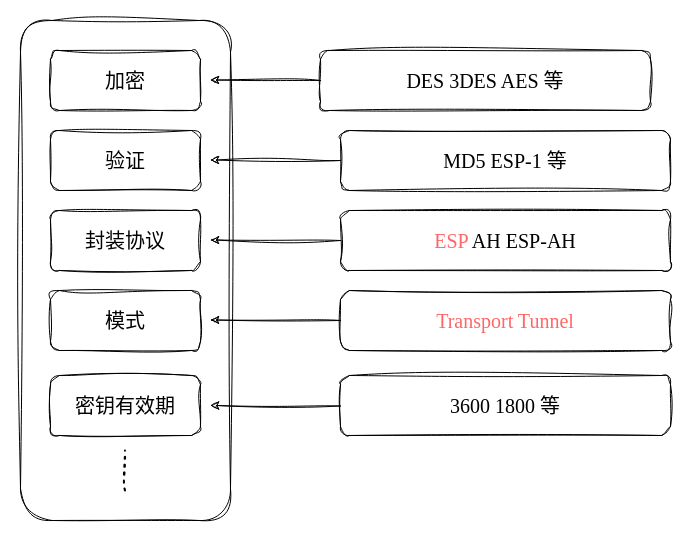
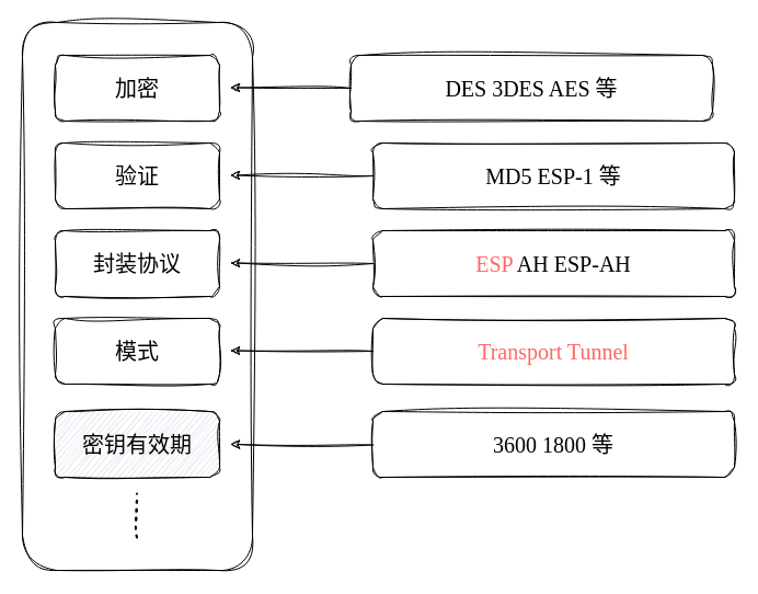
  <mxCell id="0" />
  <mxCell id="1" parent="0" />
  <mxCell id="2" value="" style="rounded=1;whiteSpace=wrap;html=1;sketch=1;hachureGap=4;jiggle=2;curveFitting=1;fontFamily=Architects Daughter;fontSource=https%3A%2F%2Ffonts.googleapis.com%2Fcss%3Ffamily%3DArchitects%2BDaughter;fontSize=20;" vertex="1" parent="1"><mxGeometry x="20" y="20" width="210" height="500" as="geometry" /></mxCell>
  <mxCell id="3" value="加密" style="rounded=1;whiteSpace=wrap;html=1;sketch=1;hachureGap=4;jiggle=2;curveFitting=1;fontFamily=Architects Daughter;fontSource=https%3A%2F%2Ffonts.googleapis.com%2Fcss%3Ffamily%3DArchitects%2BDaughter;fontSize=20;" vertex="1" parent="1"><mxGeometry x="50" y="50" width="150" height="60" as="geometry" /></mxCell>
  <mxCell id="4" value="验证" style="rounded=1;whiteSpace=wrap;html=1;sketch=1;hachureGap=4;jiggle=2;curveFitting=1;fontFamily=Architects Daughter;fontSource=https%3A%2F%2Ffonts.googleapis.com%2Fcss%3Ffamily%3DArchitects%2BDaughter;fontSize=20;" vertex="1" parent="1"><mxGeometry x="50" y="130" width="150" height="60" as="geometry" /></mxCell>
  <mxCell id="5" value="封装协议" style="rounded=1;whiteSpace=wrap;html=1;sketch=1;hachureGap=4;jiggle=2;curveFitting=1;fontFamily=Architects Daughter;fontSource=https%3A%2F%2Ffonts.googleapis.com%2Fcss%3Ffamily%3DArchitects%2BDaughter;fontSize=20;" vertex="1" parent="1"><mxGeometry x="50" y="210" width="150" height="60" as="geometry" /></mxCell>
  <mxCell id="6" value="模式" style="rounded=1;whiteSpace=wrap;html=1;sketch=1;hachureGap=4;jiggle=2;curveFitting=1;fontFamily=Architects Daughter;fontSource=https%3A%2F%2Ffonts.googleapis.com%2Fcss%3Ffamily%3DArchitects%2BDaughter;fontSize=20;" vertex="1" parent="1"><mxGeometry x="50" y="290" width="150" height="60" as="geometry" /></mxCell>
- <mxCell id="7" value="密钥有效期" style="rounded=1;whiteSpace=wrap;html=1;sketch=1;hachureGap=4;jiggle=2;curveFitting=1;fontFamily=Architects Daughter;fontSource=https%3A%2F%2Ffonts.googleapis.com%2Fcss%3Ffamily%3DArchitects%2BDaughter;fontSize=20;" vertex="1" parent="1"><mxGeometry x="50" y="375" width="150" height="60" as="geometry" /></mxCell>
+ <mxCell id="7" value="密钥有效期" style="rounded=1;whiteSpace=wrap;html=1;sketch=1;hachureGap=4;jiggle=2;curveFitting=1;fontFamily=Architects Daughter;fontSource=https%3A%2F%2Ffonts.googleapis.com%2Fcss%3Ffamily%3DArchitects%2BDaughter;fontSize=20;fillColor=#e1d5e7;" vertex="1" parent="1"><mxGeometry x="50" y="375" width="150" height="60" as="geometry" /></mxCell>
  <mxCell id="8" value="" style="endArrow=none;dashed=1;html=1;dashPattern=1 3;strokeWidth=2;rounded=0;sketch=1;hachureGap=4;jiggle=2;curveFitting=1;fontFamily=Architects Daughter;fontSource=https%3A%2F%2Ffonts.googleapis.com%2Fcss%3Ffamily%3DArchitects%2BDaughter;fontSize=16;" edge="1" parent="1"><mxGeometry width="50" height="50" relative="1" as="geometry"><mxPoint x="124.5" y="490" as="sourcePoint" /><mxPoint x="124.5" y="450" as="targetPoint" /></mxGeometry></mxCell>
  <mxCell id="9" value="DES 3DES AES 等" style="rounded=1;whiteSpace=wrap;html=1;sketch=1;hachureGap=4;jiggle=2;curveFitting=1;fontFamily=Architects Daughter;fontSource=https%3A%2F%2Ffonts.googleapis.com%2Fcss%3Ffamily%3DArchitects%2BDaughter;fontSize=20;" vertex="1" parent="1"><mxGeometry x="320" y="50" width="330" height="60" as="geometry" /></mxCell>
  <mxCell id="10" value="MD5 ESP-1 等" style="rounded=1;whiteSpace=wrap;html=1;sketch=1;hachureGap=4;jiggle=2;curveFitting=1;fontFamily=Architects Daughter;fontSource=https%3A%2F%2Ffonts.googleapis.com%2Fcss%3Ffamily%3DArchitects%2BDaughter;fontSize=20;" vertex="1" parent="1"><mxGeometry x="340" y="130" width="330" height="60" as="geometry" /></mxCell>
  <mxCell id="11" value="&lt;font color=&quot;#ff6666&quot;&gt;ESP&lt;/font&gt; AH ESP-AH" style="rounded=1;whiteSpace=wrap;html=1;sketch=1;hachureGap=4;jiggle=2;curveFitting=1;fontFamily=Architects Daughter;fontSource=https%3A%2F%2Ffonts.googleapis.com%2Fcss%3Ffamily%3DArchitects%2BDaughter;fontSize=20;" vertex="1" parent="1"><mxGeometry x="340" y="210" width="330" height="60" as="geometry" /></mxCell>
  <mxCell id="12" value="&lt;font color=&quot;#ff6666&quot;&gt;Transport Tunnel&lt;/font&gt;" style="rounded=1;whiteSpace=wrap;html=1;sketch=1;hachureGap=4;jiggle=2;curveFitting=1;fontFamily=Architects Daughter;fontSource=https%3A%2F%2Ffonts.googleapis.com%2Fcss%3Ffamily%3DArchitects%2BDaughter;fontSize=20;" vertex="1" parent="1"><mxGeometry x="340" y="290" width="330" height="60" as="geometry" /></mxCell>
  <mxCell id="13" value="3600 1800 等" style="rounded=1;whiteSpace=wrap;html=1;sketch=1;hachureGap=4;jiggle=2;curveFitting=1;fontFamily=Architects Daughter;fontSource=https%3A%2F%2Ffonts.googleapis.com%2Fcss%3Ffamily%3DArchitects%2BDaughter;fontSize=20;" vertex="1" parent="1"><mxGeometry x="340" y="375" width="330" height="60" as="geometry" /></mxCell>
  <mxCell id="14" value="" style="endArrow=classic;html=1;rounded=0;sketch=1;hachureGap=4;jiggle=2;curveFitting=1;fontFamily=Architects Daughter;fontSource=https%3A%2F%2Ffonts.googleapis.com%2Fcss%3Ffamily%3DArchitects%2BDaughter;fontSize=16;exitX=0;exitY=0.5;exitDx=0;exitDy=0;" edge="1" parent="1" source="9"><mxGeometry width="50" height="50" relative="1" as="geometry"><mxPoint x="310" y="79.5" as="sourcePoint" /><mxPoint x="210" y="79.5" as="targetPoint" /></mxGeometry></mxCell>
  <mxCell id="15" value="" style="endArrow=classic;html=1;rounded=0;sketch=1;hachureGap=4;jiggle=2;curveFitting=1;fontFamily=Architects Daughter;fontSource=https%3A%2F%2Ffonts.googleapis.com%2Fcss%3Ffamily%3DArchitects%2BDaughter;fontSize=16;exitX=0;exitY=0.5;exitDx=0;exitDy=0;" edge="1" parent="1"><mxGeometry width="50" height="50" relative="1" as="geometry"><mxPoint x="340" y="160" as="sourcePoint" /><mxPoint x="210" y="159.5" as="targetPoint" /></mxGeometry></mxCell>
  <mxCell id="16" value="" style="endArrow=classic;html=1;rounded=0;sketch=1;hachureGap=4;jiggle=2;curveFitting=1;fontFamily=Architects Daughter;fontSource=https%3A%2F%2Ffonts.googleapis.com%2Fcss%3Ffamily%3DArchitects%2BDaughter;fontSize=16;exitX=0;exitY=0.5;exitDx=0;exitDy=0;" edge="1" parent="1"><mxGeometry width="50" height="50" relative="1" as="geometry"><mxPoint x="340" y="240" as="sourcePoint" /><mxPoint x="210" y="239.5" as="targetPoint" /></mxGeometry></mxCell>
  <mxCell id="17" value="" style="endArrow=classic;html=1;rounded=0;sketch=1;hachureGap=4;jiggle=2;curveFitting=1;fontFamily=Architects Daughter;fontSource=https%3A%2F%2Ffonts.googleapis.com%2Fcss%3Ffamily%3DArchitects%2BDaughter;fontSize=16;exitX=0;exitY=0.5;exitDx=0;exitDy=0;" edge="1" parent="1"><mxGeometry width="50" height="50" relative="1" as="geometry"><mxPoint x="340" y="320" as="sourcePoint" /><mxPoint x="210" y="319.5" as="targetPoint" /></mxGeometry></mxCell>
  <mxCell id="18" value="" style="endArrow=classic;html=1;rounded=0;sketch=1;hachureGap=4;jiggle=2;curveFitting=1;fontFamily=Architects Daughter;fontSource=https%3A%2F%2Ffonts.googleapis.com%2Fcss%3Ffamily%3DArchitects%2BDaughter;fontSize=16;exitX=0;exitY=0.5;exitDx=0;exitDy=0;" edge="1" parent="1"><mxGeometry width="50" height="50" relative="1" as="geometry"><mxPoint x="340" y="405.5" as="sourcePoint" /><mxPoint x="210" y="405" as="targetPoint" /></mxGeometry></mxCell>
